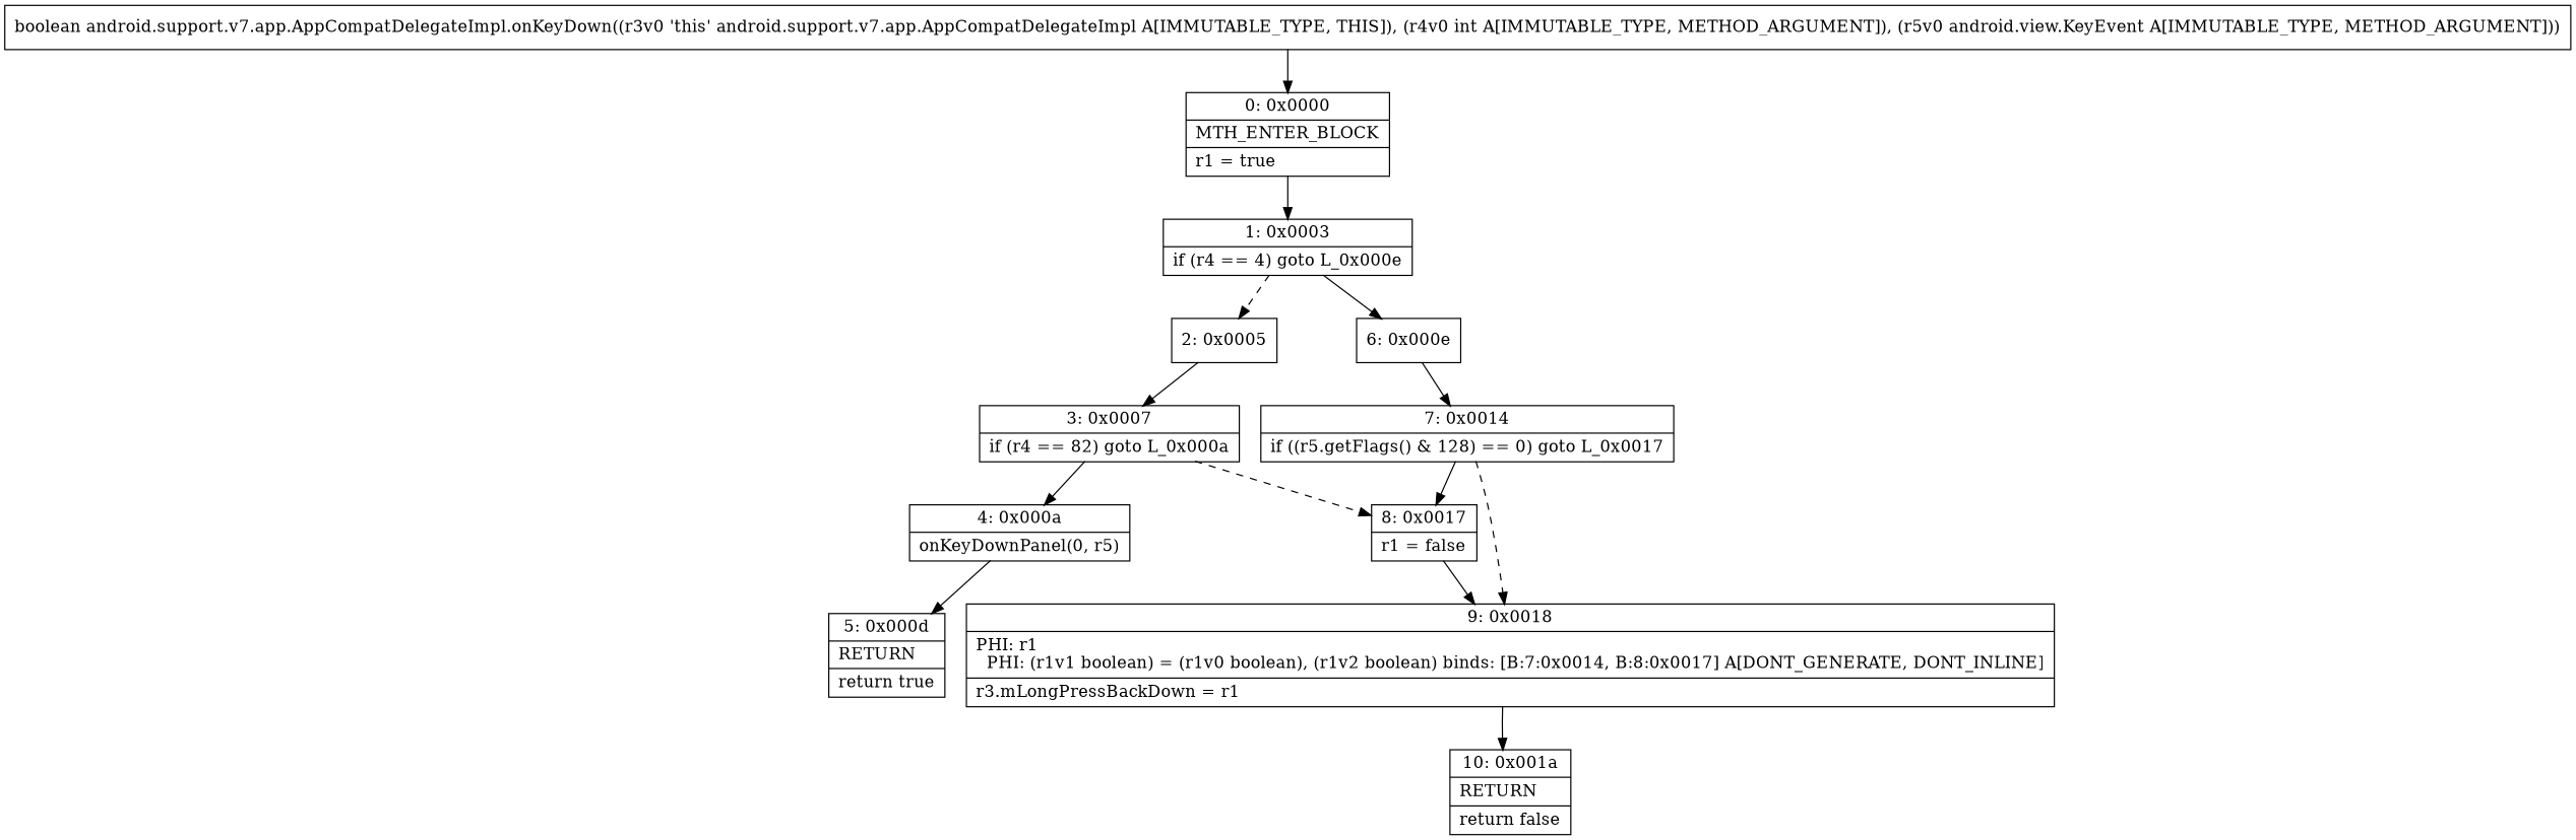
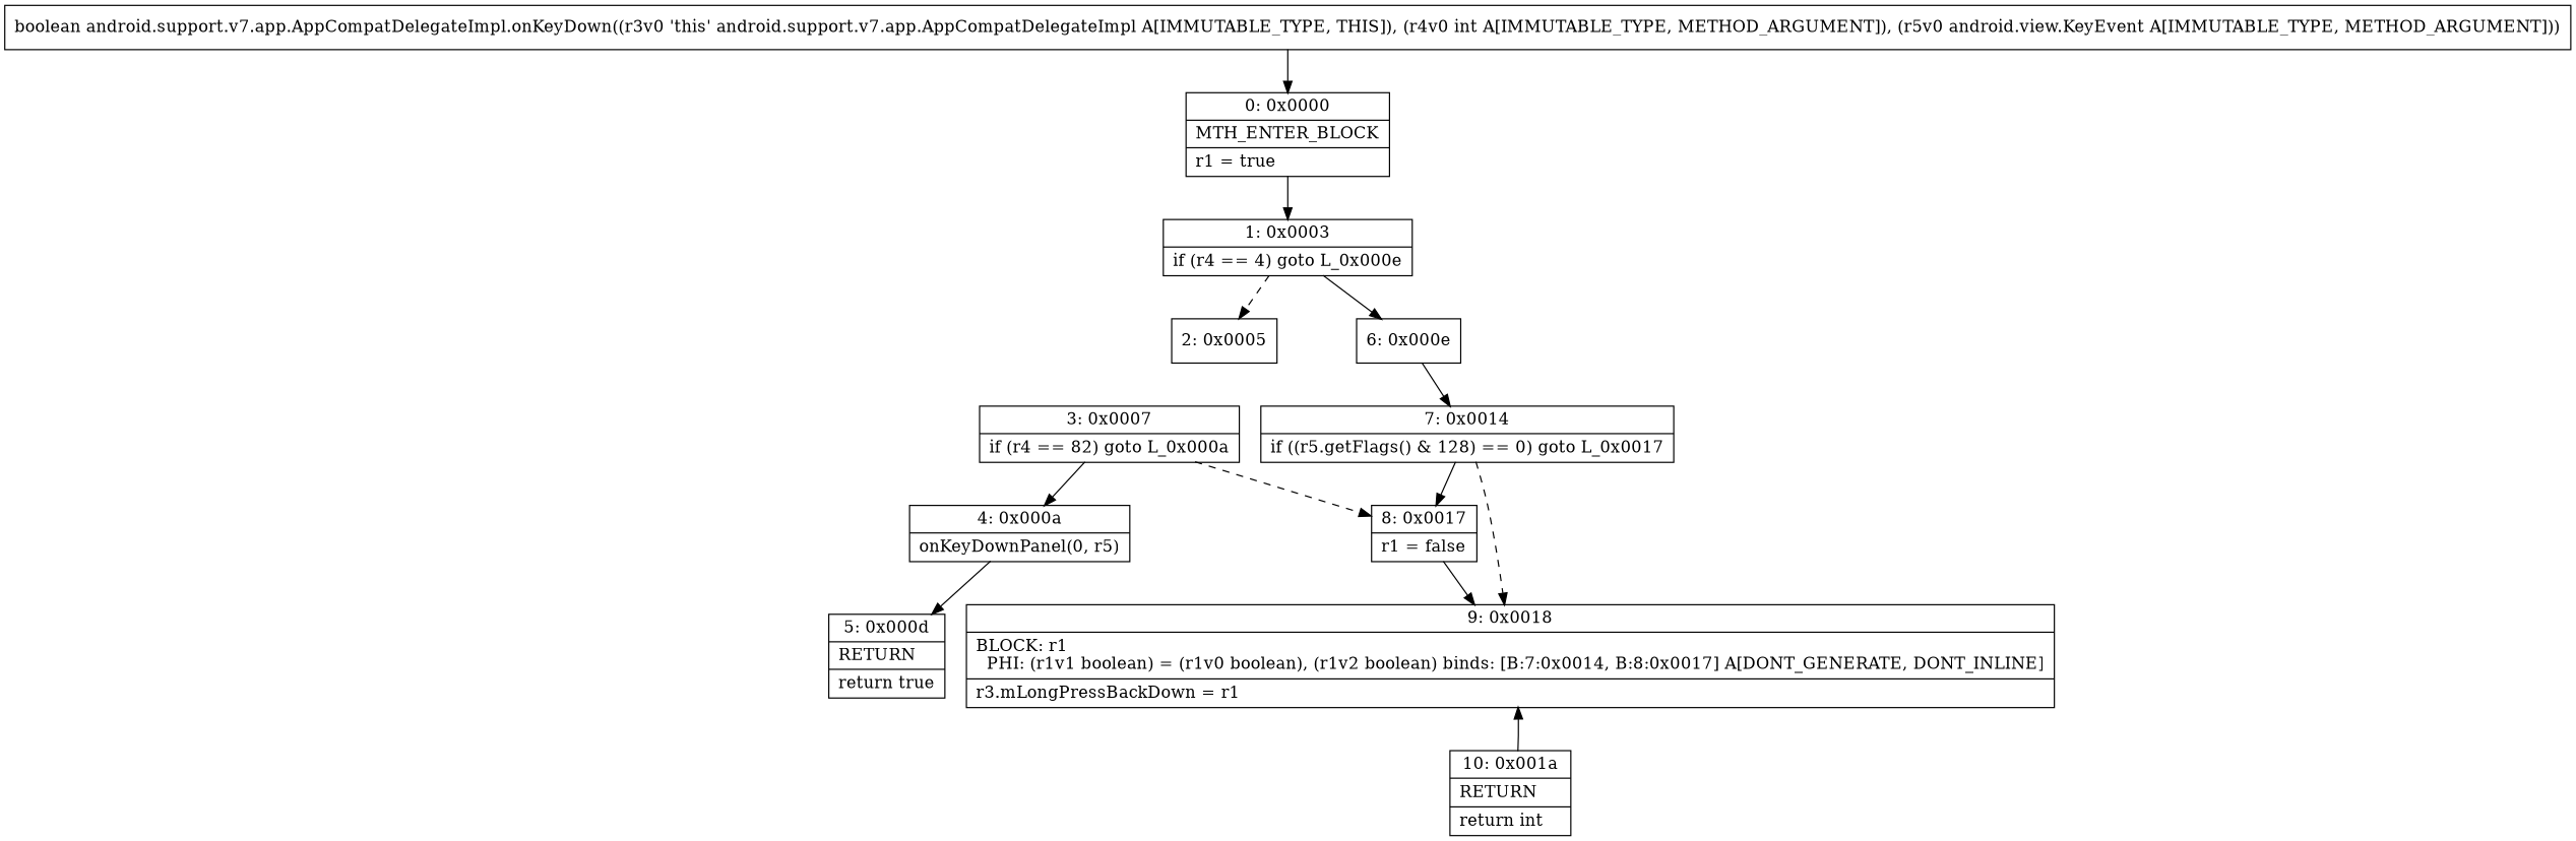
  digraph {
    node [shape=record]
    n1 [label="{0\:\ 0x0000|MTH_ENTER_BLOCK\l|r1 = true\l}"]
    n2 [label="{1\:\ 0x0003|if (r4 == 4) goto L_0x000e\l}"]
    n3 [label="{2\:\ 0x0005}"]
    n4 [label="{6\:\ 0x000e}"]
    n5 [label="{3\:\ 0x0007|if (r4 == 82) goto L_0x000a\l}"]
    n6 [label="{7\:\ 0x0014|if ((r5.getFlags() & 128) == 0) goto L_0x0017\l}"]
    n7 [label="{4\:\ 0x000a|onKeyDownPanel(0, r5)\l}"]
    n8 [label="{8\:\ 0x0017|r1 = false\l}"]
    n9 [label="{5\:\ 0x000d|RETURN\l|return true\l}"]
-   n10 [label="{10\:\ 0x001a|RETURN\l|return false\l}"]
-   n11 [label="{9\:\ 0x0018|PHI: r1 \l  PHI: (r1v1 boolean) = (r1v0 boolean), (r1v2 boolean) binds: [B:7:0x0014, B:8:0x0017] A[DONT_GENERATE, DONT_INLINE]\l|r3.mLongPressBackDown = r1\l}"]
+   n10 [label="{10\:\ 0x001a|RETURN\l|return int\l}"]
+   n11 [label="{9\:\ 0x0018|BLOCK: r1 \l  PHI: (r1v1 boolean) = (r1v0 boolean), (r1v2 boolean) binds: [B:7:0x0014, B:8:0x0017] A[DONT_GENERATE, DONT_INLINE]\l|r3.mLongPressBackDown = r1\l}"]
    n12 [label="{boolean android.support.v7.app.AppCompatDelegateImpl.onKeyDown((r3v0 'this' android.support.v7.app.AppCompatDelegateImpl A[IMMUTABLE_TYPE, THIS]), (r4v0 int A[IMMUTABLE_TYPE, METHOD_ARGUMENT]), (r5v0 android.view.KeyEvent A[IMMUTABLE_TYPE, METHOD_ARGUMENT])) }"]
    n1 -> n2
    n2 -> n3 [style=dashed]
    n2 -> n4
-   n3 -> n5
    n4 -> n6
    n5 -> n7
    n5 -> n8 [style=dashed]
    n6 -> n8
    n6 -> n11 [style=dashed]
    n7 -> n9
    n8 -> n11
-   n11 -> n10
+   n10 -> n11
    n12 -> n1
  }
